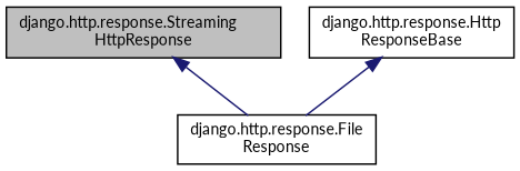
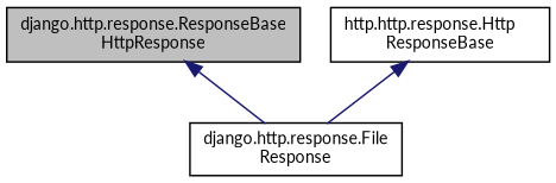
  digraph {
    fontname=Lato
    node [color=black fillcolor=white fontname=Lato fontsize=10 shape=record style=filled]
    edge [color=midnightblue dir=back fontname=Lato fontsize=10 labelfontname=Helvetica labelfontsize=10 style=solid]
-   n1 [fillcolor=grey75 fontcolor=black height=0.2 label="django.http.response.Streaming\lHttpResponse" width=0.4]
+   n1 [fillcolor=grey75 fontcolor=black height=0.2 label="django.http.response.ResponseBase\lHttpResponse" width=0.4]
    n2 [height=0.2 label="django.http.response.File\lResponse" width=0.4]
-   n3 [height=0.2 label="django.http.response.Http\lResponseBase" width=0.4]
+   n3 [height=0.2 label="http.http.response.Http\lResponseBase" width=0.4]
    n1 -> n2
    n3 -> n2
  }
